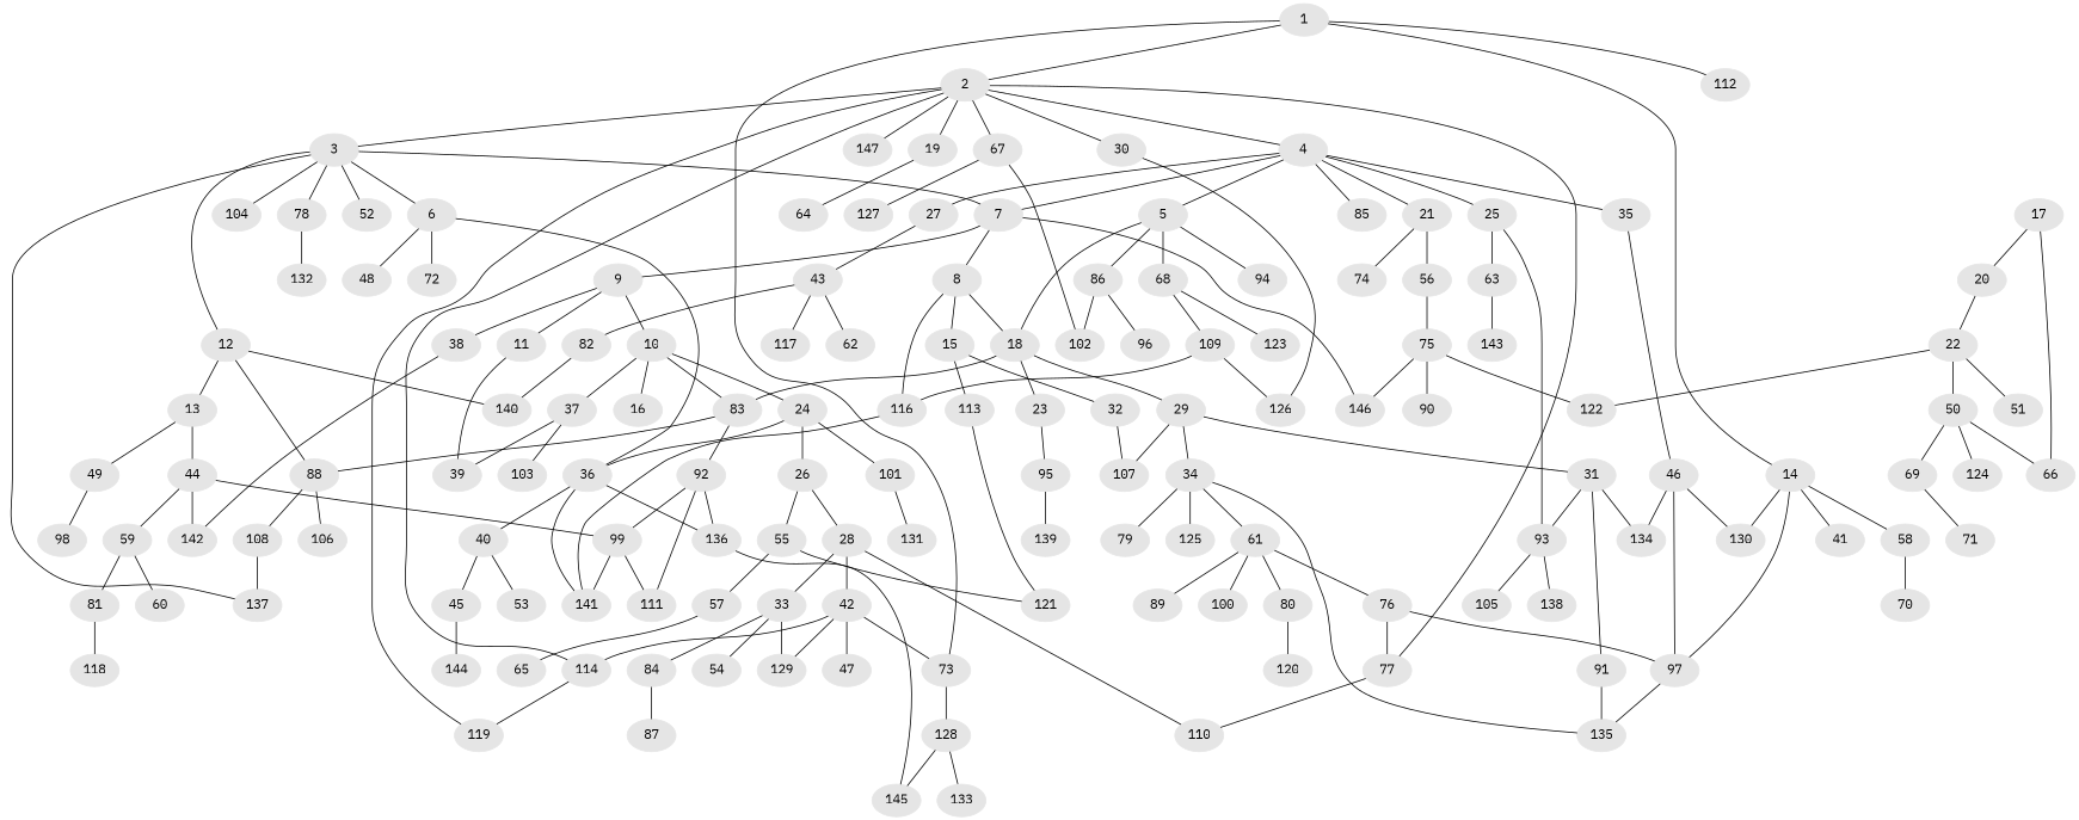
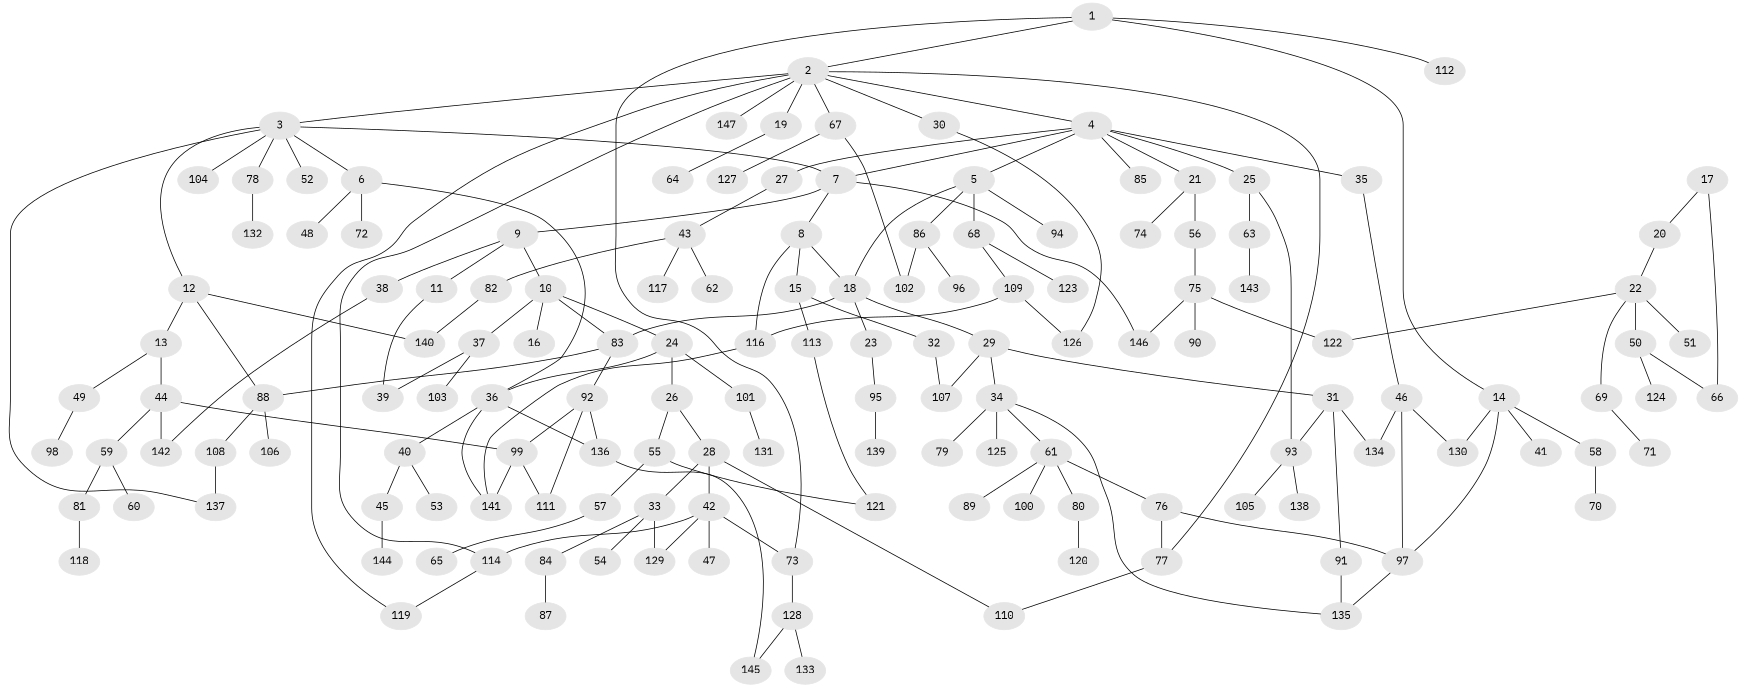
  graph {
    fontname="IBM Plex Mono"
    node [color=gray90 fontname="IBM Plex Mono" style=filled]
    edge [fontname="IBM Plex Mono"]
    1
    2
    14
    73
    112
    3
    4
    19
    30
    67
    77
    114
    119
    147
    41
    58
    97
    130
    128
    6
    7
    12
    52
    78
    104
    137
    5
    21
    25
    27
    35
    85
    64
    126
    102
    127
    110
    36
    48
    72
    8
    9
    146
    13
    88
    140
    132
    18
    68
    86
    94
    17
    20
    66
    56
    74
    63
    93
    43
    46
    83
    23
    29
    109
    123
    96
    40
    136
    141
    15
    116
    10
    11
    38
    32
    113
    16
    24
    37
    39
    142
    26
    101
    103
    92
    44
    49
    106
    108
    59
    99
    98
    70
    135
    107
    121
    22
    95
    31
    34
    50
    51
    69
    122
    75
    124
    71
    139
    28
    55
    131
    143
    105
    138
    33
    42
    57
    62
    82
    117
    54
    84
    129
    47
    91
    134
    61
    79
    125
    87
    76
    80
    89
    100
    45
    53
    145
    144
    60
    81
    111
    65
    90
    118
    120
    133
    1 -- 2
    1 -- 14
    1 -- 73
    1 -- 112
    2 -- 3
    2 -- 4
    2 -- 19
    2 -- 30
    2 -- 67
    2 -- 77
    2 -- 114
    2 -- 119
    2 -- 147
    14 -- 41
    14 -- 58
    14 -- 97
    14 -- 130
    73 -- 128
    3 -- 6
    3 -- 7
    3 -- 12
    3 -- 52
    3 -- 78
    3 -- 104
    3 -- 137
    4 -- 7
    4 -- 5
    4 -- 21
    4 -- 25
    4 -- 27
    4 -- 35
    4 -- 85
    19 -- 64
    30 -- 126
    67 -- 102
    67 -- 127
    77 -- 110
    114 -- 119
    58 -- 70
    97 -- 135
    128 -- 145
    128 -- 133
    6 -- 36
    6 -- 48
    6 -- 72
    7 -- 8
    7 -- 9
    7 -- 146
    12 -- 13
    12 -- 88
    12 -- 140
    78 -- 132
    5 -- 18
    5 -- 68
    5 -- 86
    5 -- 94
    21 -- 56
    21 -- 74
    25 -- 63
    25 -- 93
    27 -- 43
    35 -- 46
    36 -- 40
    36 -- 136
    36 -- 141
    8 -- 18
    8 -- 15
    8 -- 116
    9 -- 10
    9 -- 11
    9 -- 38
    13 -- 44
    13 -- 49
    88 -- 106
    88 -- 108
    18 -- 83
    18 -- 23
    18 -- 29
    68 -- 109
    68 -- 123
    86 -- 102
    86 -- 96
    17 -- 20
    17 -- 66
    20 -- 22
    56 -- 75
    63 -- 143
    93 -- 105
    93 -- 138
    43 -- 62
    43 -- 82
    43 -- 117
    46 -- 97
    46 -- 130
    46 -- 134
    83 -- 88
    83 -- 92
    23 -- 95
    29 -- 107
    29 -- 31
    29 -- 34
    109 -- 126
    109 -- 116
    40 -- 45
    40 -- 53
    136 -- 145
    15 -- 32
    15 -- 113
    116 -- 141
    10 -- 83
    10 -- 16
    10 -- 24
    10 -- 37
    11 -- 39
    38 -- 142
    32 -- 107
    113 -- 121
    24 -- 36
    24 -- 26
    24 -- 101
    37 -- 39
    37 -- 103
    26 -- 28
    26 -- 55
    101 -- 131
    92 -- 136
    92 -- 99
    92 -- 111
    44 -- 142
    44 -- 59
    44 -- 99
    49 -- 98
    108 -- 137
    59 -- 60
    59 -- 81
    99 -- 141
    99 -- 111
    22 -- 50
    22 -- 51
-   50 -- 69
+   22 -- 69
    22 -- 122
    95 -- 139
    31 -- 93
    31 -- 91
    31 -- 134
    34 -- 135
    34 -- 61
    34 -- 79
    34 -- 125
    50 -- 66
    50 -- 124
    69 -- 71
    75 -- 146
    75 -- 122
    75 -- 90
    28 -- 110
    28 -- 33
    28 -- 42
    55 -- 121
    55 -- 57
    33 -- 54
    33 -- 84
    33 -- 129
    42 -- 73
    42 -- 114
    42 -- 129
    42 -- 47
    57 -- 65
    82 -- 140
    84 -- 87
    91 -- 135
    61 -- 76
    61 -- 80
    61 -- 89
    61 -- 100
    76 -- 77
    76 -- 97
    80 -- 120
    45 -- 144
    81 -- 118
  }
